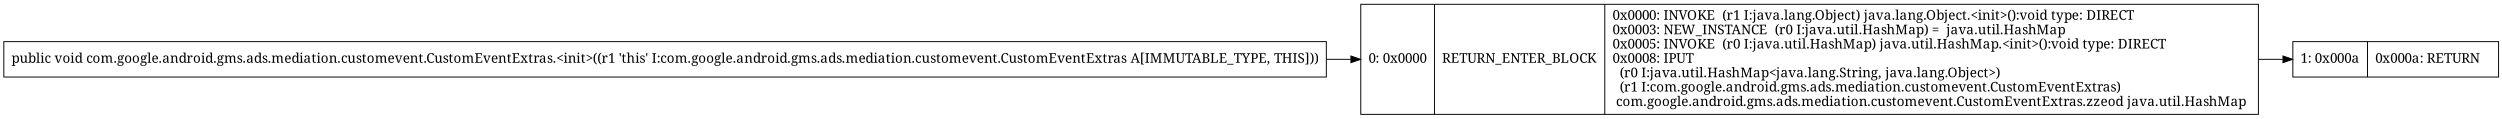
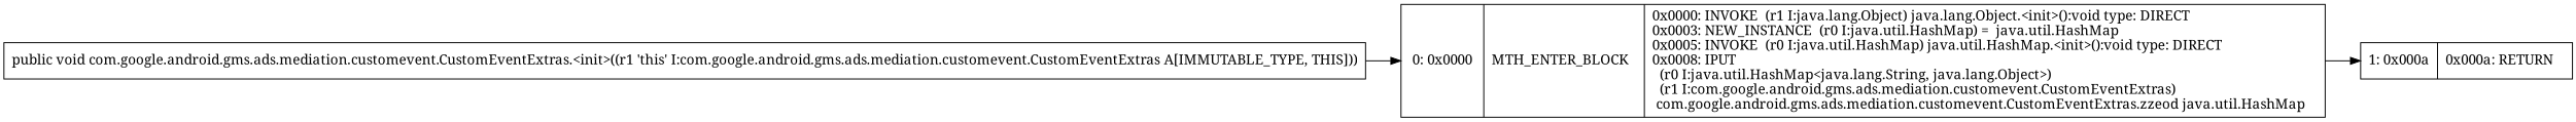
  digraph {
    rankdir=LR
    fontname="Noto Serif"
    node [shape=record fontname="Noto Serif"]
    edge [fontname="Noto Serif"]
-   n1 [label="{0\:\ 0x0000|RETURN_ENTER_BLOCK\l|0x0000: INVOKE  (r1 I:java.lang.Object) java.lang.Object.\<init\>():void type: DIRECT \l0x0003: NEW_INSTANCE  (r0 I:java.util.HashMap) =  java.util.HashMap \l0x0005: INVOKE  (r0 I:java.util.HashMap) java.util.HashMap.\<init\>():void type: DIRECT \l0x0008: IPUT  \l  (r0 I:java.util.HashMap\<java.lang.String, java.lang.Object\>)\l  (r1 I:com.google.android.gms.ads.mediation.customevent.CustomEventExtras)\l com.google.android.gms.ads.mediation.customevent.CustomEventExtras.zzeod java.util.HashMap \l}"]
+   n1 [label="{0\:\ 0x0000|MTH_ENTER_BLOCK\l|0x0000: INVOKE  (r1 I:java.lang.Object) java.lang.Object.\<init\>():void type: DIRECT \l0x0003: NEW_INSTANCE  (r0 I:java.util.HashMap) =  java.util.HashMap \l0x0005: INVOKE  (r0 I:java.util.HashMap) java.util.HashMap.\<init\>():void type: DIRECT \l0x0008: IPUT  \l  (r0 I:java.util.HashMap\<java.lang.String, java.lang.Object\>)\l  (r1 I:com.google.android.gms.ads.mediation.customevent.CustomEventExtras)\l com.google.android.gms.ads.mediation.customevent.CustomEventExtras.zzeod java.util.HashMap \l}"]
    n2 [label="{1\:\ 0x000a|0x000a: RETURN   \l}"]
    n3 [label="{public void com.google.android.gms.ads.mediation.customevent.CustomEventExtras.\<init\>((r1 'this' I:com.google.android.gms.ads.mediation.customevent.CustomEventExtras A[IMMUTABLE_TYPE, THIS])) }"]
    n1 -> n2
    n3 -> n1
  }
